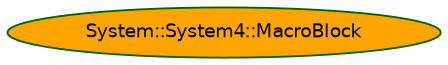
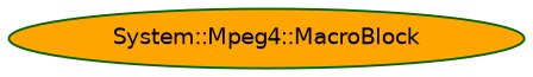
  digraph {
    rankdir=LR
-   n1 [color=darkgreen fillcolor=orange fontname=Helvetica fontsize=10 height=0.2 label="System::System4::MacroBlock" shape=ellipse style=filled width=0.4]
+   n1 [color=darkgreen fillcolor=orange fontname=Helvetica fontsize=10 height=0.2 label="System::Mpeg4::MacroBlock" shape=ellipse style=filled width=0.4]
  }
